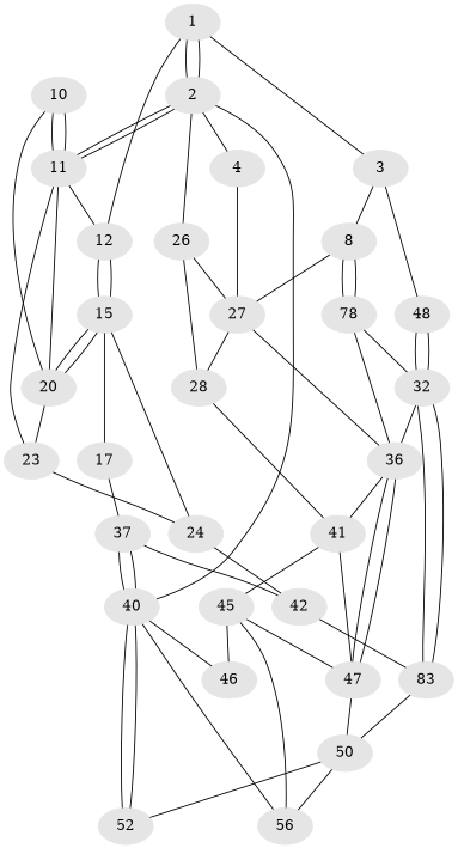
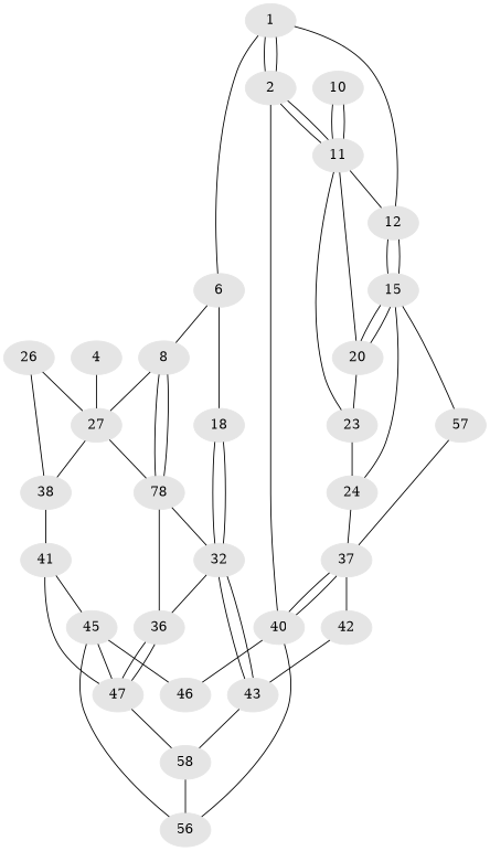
  graph {
    node [color=gray90 style=filled]
    1 [super="+5"]
    2 [super="+3"]
-   6 [super="+7" label=3]
+   6 [super="+7"]
    12 [super="+13"]
    4
    11 [super="+21"]
    26
    40 [super="+51"]
    8 [super="+9"]
-   18 [super="+19" label=48]
+   18 [super="+19"]
    15 [super="+16"]
    27 [super="+30"]
    20 [super="+22"]
    23 [super="+25"]
-   38 [super="+39" label=28]
+   38 [super="+39"]
    46
-   52
    56
    n19 [label=78 super="+29"]
    32 [super="+33"]
    36 [super="+37"]
    10 [super="+14"]
    24 [super="+31"]
-   17
+   17 [label=57]
    n25 [label=37 super="+35"]
    42 [super="+53"]
-   43 [super="+49" label=83]
+   43 [super="+49"]
    41 [super="+44"]
    47 [super="+48"]
-   50 [super="+55"]
+   50 [super="+55" label=58]
    45 [super="+54"]
    1 -- 2
    1 -- 2
    1 -- 6
    1 -- 12
-   2 -- 4
    2 -- 11
    2 -- 11
-   2 -- 26
    2 -- 40 [weight=2]
    6 -- 8
    6 -- 18 [weight=2]
    12 -- 15
    12 -- 15
    4 -- 27
    11 -- 12
    11 -- 20
    11 -- 23
    26 -- 27
    26 -- 38
    40 -- 46
-   40 -- 52
-   40 -- 52
    40 -- 56
    8 -- 27
    8 -- n19
    8 -- n19
    18 -- 32
    18 -- 32
    15 -- 20
    15 -- 20
    15 -- 24
    15 -- 17
    27 -- 38
-   27 -- 36
+   27 -- n19
    20 -- 23
    23 -- 24 [weight=2]
    38 -- 41
    n19 -- 32
    n19 -- 36
    32 -- 36
    32 -- 43
    32 -- 43
-   36 -- 41
    36 -- 47
    36 -- 47
    10 -- 11
    10 -- 11
-   10 -- 20
-   24 -- 42
+   24 -- n25
    17 -- n25
    n25 -- 40
    n25 -- 40
    n25 -- 42
    42 -- 43 [weight=2]
    43 -- 50
    41 -- 47
    41 -- 45
    47 -- 50
-   50 -- 52
    50 -- 56
    45 -- 46
    45 -- 56
    45 -- 47
  }
